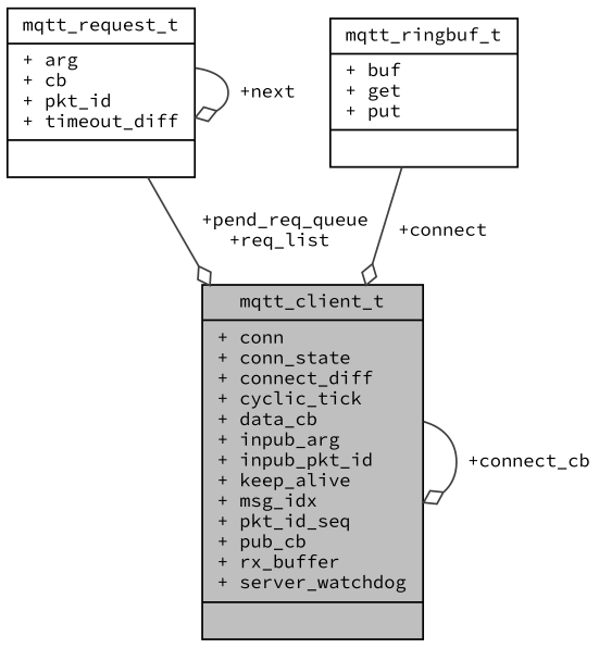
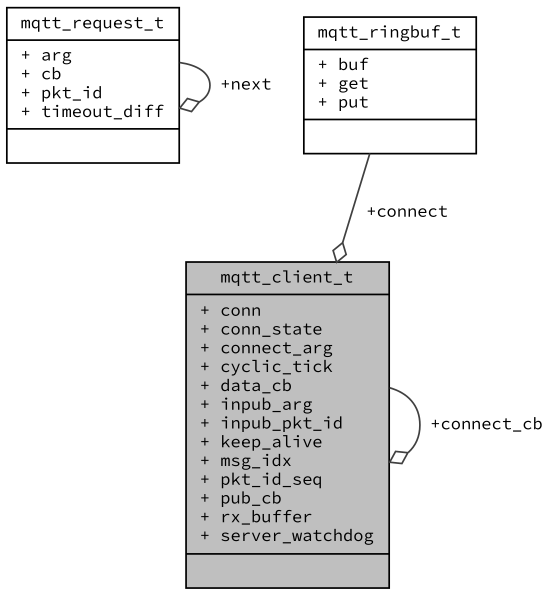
  digraph {
    fontname="Source Code Pro"
    node [color=black fillcolor=white fontname="Source Code Pro" fontsize=10 shape=record style=filled]
    edge [arrowhead=odiamond color=grey25 fontname="Source Code Pro" fontsize=10 labelfontname=Helvetica labelfontsize=10 style=solid]
-   n1 [fillcolor=grey75 fontcolor=black height=0.2 label="{mqtt_client_t\n|+ conn\l+ conn_state\l+ connect_diff\l+ cyclic_tick\l+ data_cb\l+ inpub_arg\l+ inpub_pkt_id\l+ keep_alive\l+ msg_idx\l+ pkt_id_seq\l+ pub_cb\l+ rx_buffer\l+ server_watchdog\l|}" width=0.4]
+   n1 [fillcolor=grey75 fontcolor=black height=0.2 label="{mqtt_client_t\n|+ conn\l+ conn_state\l+ connect_arg\l+ cyclic_tick\l+ data_cb\l+ inpub_arg\l+ inpub_pkt_id\l+ keep_alive\l+ msg_idx\l+ pkt_id_seq\l+ pub_cb\l+ rx_buffer\l+ server_watchdog\l|}" width=0.4]
    n2 [height=0.2 label="{mqtt_request_t\n|+ arg\l+ cb\l+ pkt_id\l+ timeout_diff\l|}" width=0.4]
    n3 [height=0.2 label="{mqtt_ringbuf_t\n|+ buf\l+ get\l+ put\l|}" width=0.4]
    n1 -> n1 [label=" +connect_cb"]
-   n2 -> n1 [label=" +pend_req_queue\n+req_list"]
    n2 -> n2 [label=" +next"]
    n3 -> n1 [label=" +connect"]
  }
